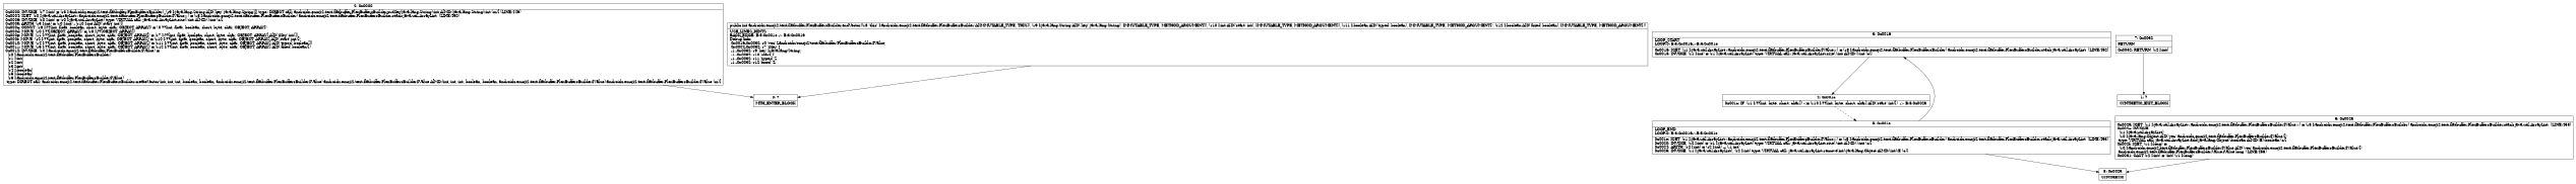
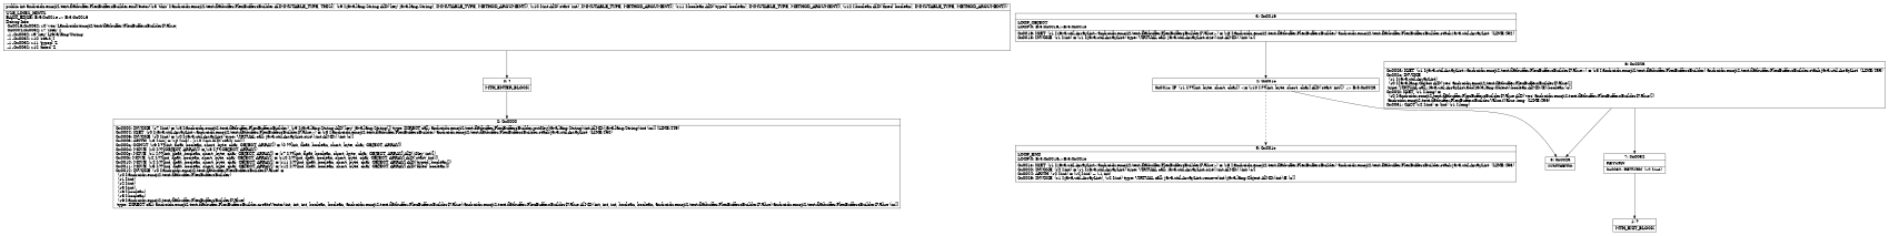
  digraph {
    node [shape=record]
    n1 [label="{0\:\ ?|MTH_ENTER_BLOCK\l}"]
-   n2 [label="{2\:\ 0x0000|0x0000: INVOKE  (r7 I:int) = (r8 I:androidx.emoji2.text.flatbuffer.FlexBuffersBuilder), (r9 I:java.lang.String A[D('key' java.lang.String)]) type: DIRECT call: androidx.emoji2.text.flatbuffer.FlexBuffersBuilder.putKey(java.lang.String):int A[MD:(java.lang.String):int (m)] (LINE:449)\l0x0004: IGET  (r0 I:java.util.ArrayList\<androidx.emoji2.text.flatbuffer.FlexBuffersBuilder$Value\>) = (r8 I:androidx.emoji2.text.flatbuffer.FlexBuffersBuilder) androidx.emoji2.text.flatbuffer.FlexBuffersBuilder.stack java.util.ArrayList  (LINE:450)\l0x0006: INVOKE  (r0 I:int) = (r0 I:java.util.ArrayList) type: VIRTUAL call: java.util.ArrayList.size():int A[MD:():int (c)]\l0x000a: ARITH  (r3 I:int) = (r0 I:int) \- (r10 I:int A[D('start' int)]) \l0x000c: CONST  (r6 I:??[int, float, boolean, short, byte, char, OBJECT, ARRAY]) = (0 ??[int, float, boolean, short, byte, char, OBJECT, ARRAY]) \l0x000d: MOVE  (r0 I:??[OBJECT, ARRAY]) = (r8 I:??[OBJECT, ARRAY]) \l0x000e: MOVE  (r1 I:??[int, float, boolean, short, byte, char, OBJECT, ARRAY]) = (r7 I:??[int, float, boolean, short, byte, char, OBJECT, ARRAY] A[D('iKey' int)]) \l0x000f: MOVE  (r2 I:??[int, float, boolean, short, byte, char, OBJECT, ARRAY]) = (r10 I:??[int, float, boolean, short, byte, char, OBJECT, ARRAY] A[D('start' int)]) \l0x0010: MOVE  (r4 I:??[int, float, boolean, short, byte, char, OBJECT, ARRAY]) = (r11 I:??[int, float, boolean, short, byte, char, OBJECT, ARRAY] A[D('typed' boolean)]) \l0x0011: MOVE  (r5 I:??[int, float, boolean, short, byte, char, OBJECT, ARRAY]) = (r12 I:??[int, float, boolean, short, byte, char, OBJECT, ARRAY] A[D('fixed' boolean)]) \l0x0012: INVOKE  (r0 I:androidx.emoji2.text.flatbuffer.FlexBuffersBuilder$Value) = \l  (r0 I:androidx.emoji2.text.flatbuffer.FlexBuffersBuilder)\l  (r1 I:int)\l  (r2 I:int)\l  (r3 I:int)\l  (r4 I:boolean)\l  (r5 I:boolean)\l  (r6 I:androidx.emoji2.text.flatbuffer.FlexBuffersBuilder$Value)\l type: DIRECT call: androidx.emoji2.text.flatbuffer.FlexBuffersBuilder.createVector(int, int, int, boolean, boolean, androidx.emoji2.text.flatbuffer.FlexBuffersBuilder$Value):androidx.emoji2.text.flatbuffer.FlexBuffersBuilder$Value A[MD:(int, int, int, boolean, boolean, androidx.emoji2.text.flatbuffer.FlexBuffersBuilder$Value):androidx.emoji2.text.flatbuffer.FlexBuffersBuilder$Value (m)]\l}"]
-   n3 [label="{3\:\ 0x0016|LOOP_START\lLOOP:0: B:3:0x0016\-\>B:5:0x001e\l|0x0016: IGET  (r1 I:java.util.ArrayList\<androidx.emoji2.text.flatbuffer.FlexBuffersBuilder$Value\>) = (r8 I:androidx.emoji2.text.flatbuffer.FlexBuffersBuilder) androidx.emoji2.text.flatbuffer.FlexBuffersBuilder.stack java.util.ArrayList  (LINE:452)\l0x0018: INVOKE  (r1 I:int) = (r1 I:java.util.ArrayList) type: VIRTUAL call: java.util.ArrayList.size():int A[MD:():int (c)]\l}"]
+   n2 [label="{2\:\ 0x0000|0x0000: INVOKE  (r7 I:int) = (r8 I:androidx.emoji2.text.flatbuffer.FlexBuffersBuilder), (r9 I:java.lang.String A[D('key' java.lang.String)]) type: DIRECT call: androidx.emoji2.text.flatbuffer.FlexBuffersBuilder.putKey(java.lang.String):int A[MD:(java.lang.String):int (m)] (LINE:449)\l0x0004: IGET  (r0 I:java.util.ArrayList\<androidx.emoji2.text.flatbuffer.FlexBuffersBuilder$Value\>) = (r8 I:androidx.emoji2.text.flatbuffer.FlexBuffersBuilder) androidx.emoji2.text.flatbuffer.FlexBuffersBuilder.stack java.util.ArrayList  (LINE:450)\l0x0006: INVOKE  (r0 I:int) = (r0 I:java.util.ArrayList) type: VIRTUAL call: java.util.ArrayList.size():int A[MD:():int (c)]\l0x000a: ARITH  (r3 I:int) = (r0 I:int) \- (r10 I:int A[D('start' int)]) \l0x000c: CONST  (r6 I:??[int, float, boolean, short, byte, char, OBJECT, ARRAY]) = (0 ??[int, float, boolean, short, byte, char, OBJECT, ARRAY]) \l0x000d: MOVE  (r0 I:??[OBJECT, ARRAY]) = (r8 I:??[OBJECT, ARRAY]) \l0x000e: MOVE  (r1 I:??[int, float, boolean, short, byte, char, OBJECT, ARRAY]) = (r7 I:??[int, float, boolean, short, byte, char, OBJECT, ARRAY] A[D('iKey' int)]) \l0x000f: MOVE  (r2 I:??[int, float, boolean, short, byte, char, OBJECT, ARRAY]) = (r10 I:??[int, float, boolean, short, byte, char, OBJECT, ARRAY] A[D('start' int)]) \l0x0010: MOVE  (r4 I:??[int, float, boolean, short, byte, char, OBJECT, ARRAY]) = (r11 I:??[int, float, boolean, short, byte, char, OBJECT, ARRAY] A[D('typed' boolean)]) \l0x0011: MOVE  (r5 I:??[int, float, boolean, short, byte, char, OBJECT, ARRAY]) = (r12 I:??[int, float, boolean, short, byte, char, OBJECT, ARRAY] A[D('fixed' boolean)]) \l0x0012: INVOKE  (r0 I:androidx.emoji2.text.flatbuffer.FlexBuffersBuilder$Value) = \l  (r0 I:androidx.emoji2.text.flatbuffer.FlexBuffersBuilder)\l  (r1 I:int)\l  (r2 I:int)\l  (r3 I:int)\l  (r6 I:boolean)\l  (r5 I:boolean)\l  (r6 I:androidx.emoji2.text.flatbuffer.FlexBuffersBuilder$Value)\l type: DIRECT call: androidx.emoji2.text.flatbuffer.FlexBuffersBuilder.createVector(int, int, int, boolean, boolean, androidx.emoji2.text.flatbuffer.FlexBuffersBuilder$Value):androidx.emoji2.text.flatbuffer.FlexBuffersBuilder$Value A[MD:(int, int, int, boolean, boolean, androidx.emoji2.text.flatbuffer.FlexBuffersBuilder$Value):androidx.emoji2.text.flatbuffer.FlexBuffersBuilder$Value (m)]\l}"]
+   n3 [label="{3\:\ 0x0016|LOOP_OBJECT\lLOOP:0: B:3:0x0016\-\>B:5:0x001e\l|0x0016: IGET  (r1 I:java.util.ArrayList\<androidx.emoji2.text.flatbuffer.FlexBuffersBuilder$Value\>) = (r8 I:androidx.emoji2.text.flatbuffer.FlexBuffersBuilder) androidx.emoji2.text.flatbuffer.FlexBuffersBuilder.stack java.util.ArrayList  (LINE:452)\l0x0018: INVOKE  (r1 I:int) = (r1 I:java.util.ArrayList) type: VIRTUAL call: java.util.ArrayList.size():int A[MD:():int (c)]\l}"]
    n4 [label="{4\:\ 0x001c|0x001c: IF  (r1 I:??[int, byte, short, char]) \<= (r10 I:??[int, byte, short, char] A[D('start' int)])  \-\> B:8:0x002a \l}"]
    n5 [label="{5\:\ 0x001e|LOOP_END\lLOOP:0: B:3:0x0016\-\>B:5:0x001e\l|0x001e: IGET  (r1 I:java.util.ArrayList\<androidx.emoji2.text.flatbuffer.FlexBuffersBuilder$Value\>) = (r8 I:androidx.emoji2.text.flatbuffer.FlexBuffersBuilder) androidx.emoji2.text.flatbuffer.FlexBuffersBuilder.stack java.util.ArrayList  (LINE:453)\l0x0020: INVOKE  (r2 I:int) = (r1 I:java.util.ArrayList) type: VIRTUAL call: java.util.ArrayList.size():int A[MD:():int (c)]\l0x0024: ARITH  (r2 I:int) = (r2 I:int) + (\-1 int) \l0x0026: INVOKE  (r1 I:java.util.ArrayList), (r2 I:int) type: VIRTUAL call: java.util.ArrayList.remove(int):java.lang.Object A[MD:(int):E (c)]\l}"]
    n6 [label="{8\:\ 0x002a|SYNTHETIC\l}"]
    n7 [label="{6\:\ 0x002a|0x002a: IGET  (r1 I:java.util.ArrayList\<androidx.emoji2.text.flatbuffer.FlexBuffersBuilder$Value\>) = (r8 I:androidx.emoji2.text.flatbuffer.FlexBuffersBuilder) androidx.emoji2.text.flatbuffer.FlexBuffersBuilder.stack java.util.ArrayList  (LINE:455)\l0x002c: INVOKE  \l  (r1 I:java.util.ArrayList)\l  (r0 I:java.lang.Object A[D('vec' androidx.emoji2.text.flatbuffer.FlexBuffersBuilder$Value)])\l type: VIRTUAL call: java.util.ArrayList.add(java.lang.Object):boolean A[MD:(E):boolean (c)]\l0x002f: IGET  (r1 I:long) = \l  (r0 I:androidx.emoji2.text.flatbuffer.FlexBuffersBuilder$Value A[D('vec' androidx.emoji2.text.flatbuffer.FlexBuffersBuilder$Value)])\l androidx.emoji2.text.flatbuffer.FlexBuffersBuilder.Value.iValue long  (LINE:456)\l0x0031: CAST (r2 I:int) = (int) (r1 I:long) \l}"]
    n8 [label="{7\:\ 0x0032|RETURN\l|0x0032: RETURN  (r2 I:int) \l}"]
-   n9 [label="{1\:\ ?|SYNTHETIC_EXIT_BLOCK\l}"]
+   n9 [label="{1\:\ ?|MTH_EXIT_BLOCK\l}"]
    n10 [label="{public int androidx.emoji2.text.flatbuffer.FlexBuffersBuilder.endVector((r8 'this' I:androidx.emoji2.text.flatbuffer.FlexBuffersBuilder A[IMMUTABLE_TYPE, THIS]), (r9 I:java.lang.String A[D('key' java.lang.String), IMMUTABLE_TYPE, METHOD_ARGUMENT]), (r10 I:int A[D('start' int), IMMUTABLE_TYPE, METHOD_ARGUMENT]), (r11 I:boolean A[D('typed' boolean), IMMUTABLE_TYPE, METHOD_ARGUMENT]), (r12 I:boolean A[D('fixed' boolean), IMMUTABLE_TYPE, METHOD_ARGUMENT]))  | USE_LINES_HINTS\lBACK_EDGE: B:5:0x001e \-\> B:3:0x0016\lDebug Info:\l  0x0016\-0x0032: r0 'vec' Landroidx\/emoji2\/text\/flatbuffer\/FlexBuffersBuilder$Value;\l  0x0004\-0x0032: r7 'iKey' I\l  \-1 \-0x0032: r9 'key' Ljava\/lang\/String;\l  \-1 \-0x0032: r10 'start' I\l  \-1 \-0x0032: r11 'typed' Z\l  \-1 \-0x0032: r12 'fixed' Z\l}"]
-   n2 -> n1
+   n1 -> n2
    n3 -> n4
    n4 -> n5 [style=dashed]
-   n5 -> n6
-   n5 -> n3
+   n4 -> n6
    n7 -> n6
+   n7 -> n8
    n8 -> n9
    n10 -> n1
  }
